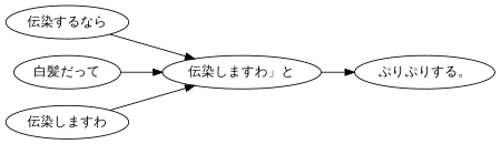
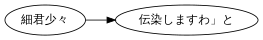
  digraph {
    rankdir=LR
-   n1 [label="伝染するなら"]
    n2 [label="伝染しますわ」と"]
-   n3 [label="ぷりぷりする。"]
-   n4 [label="白髪だって"]
-   n5 [label="伝染しますわ"]
-   n1 -> n2
-   n2 -> n3
-   n4 -> n2
+   n5 [label="細君少々"]
    n5 -> n2
  }
